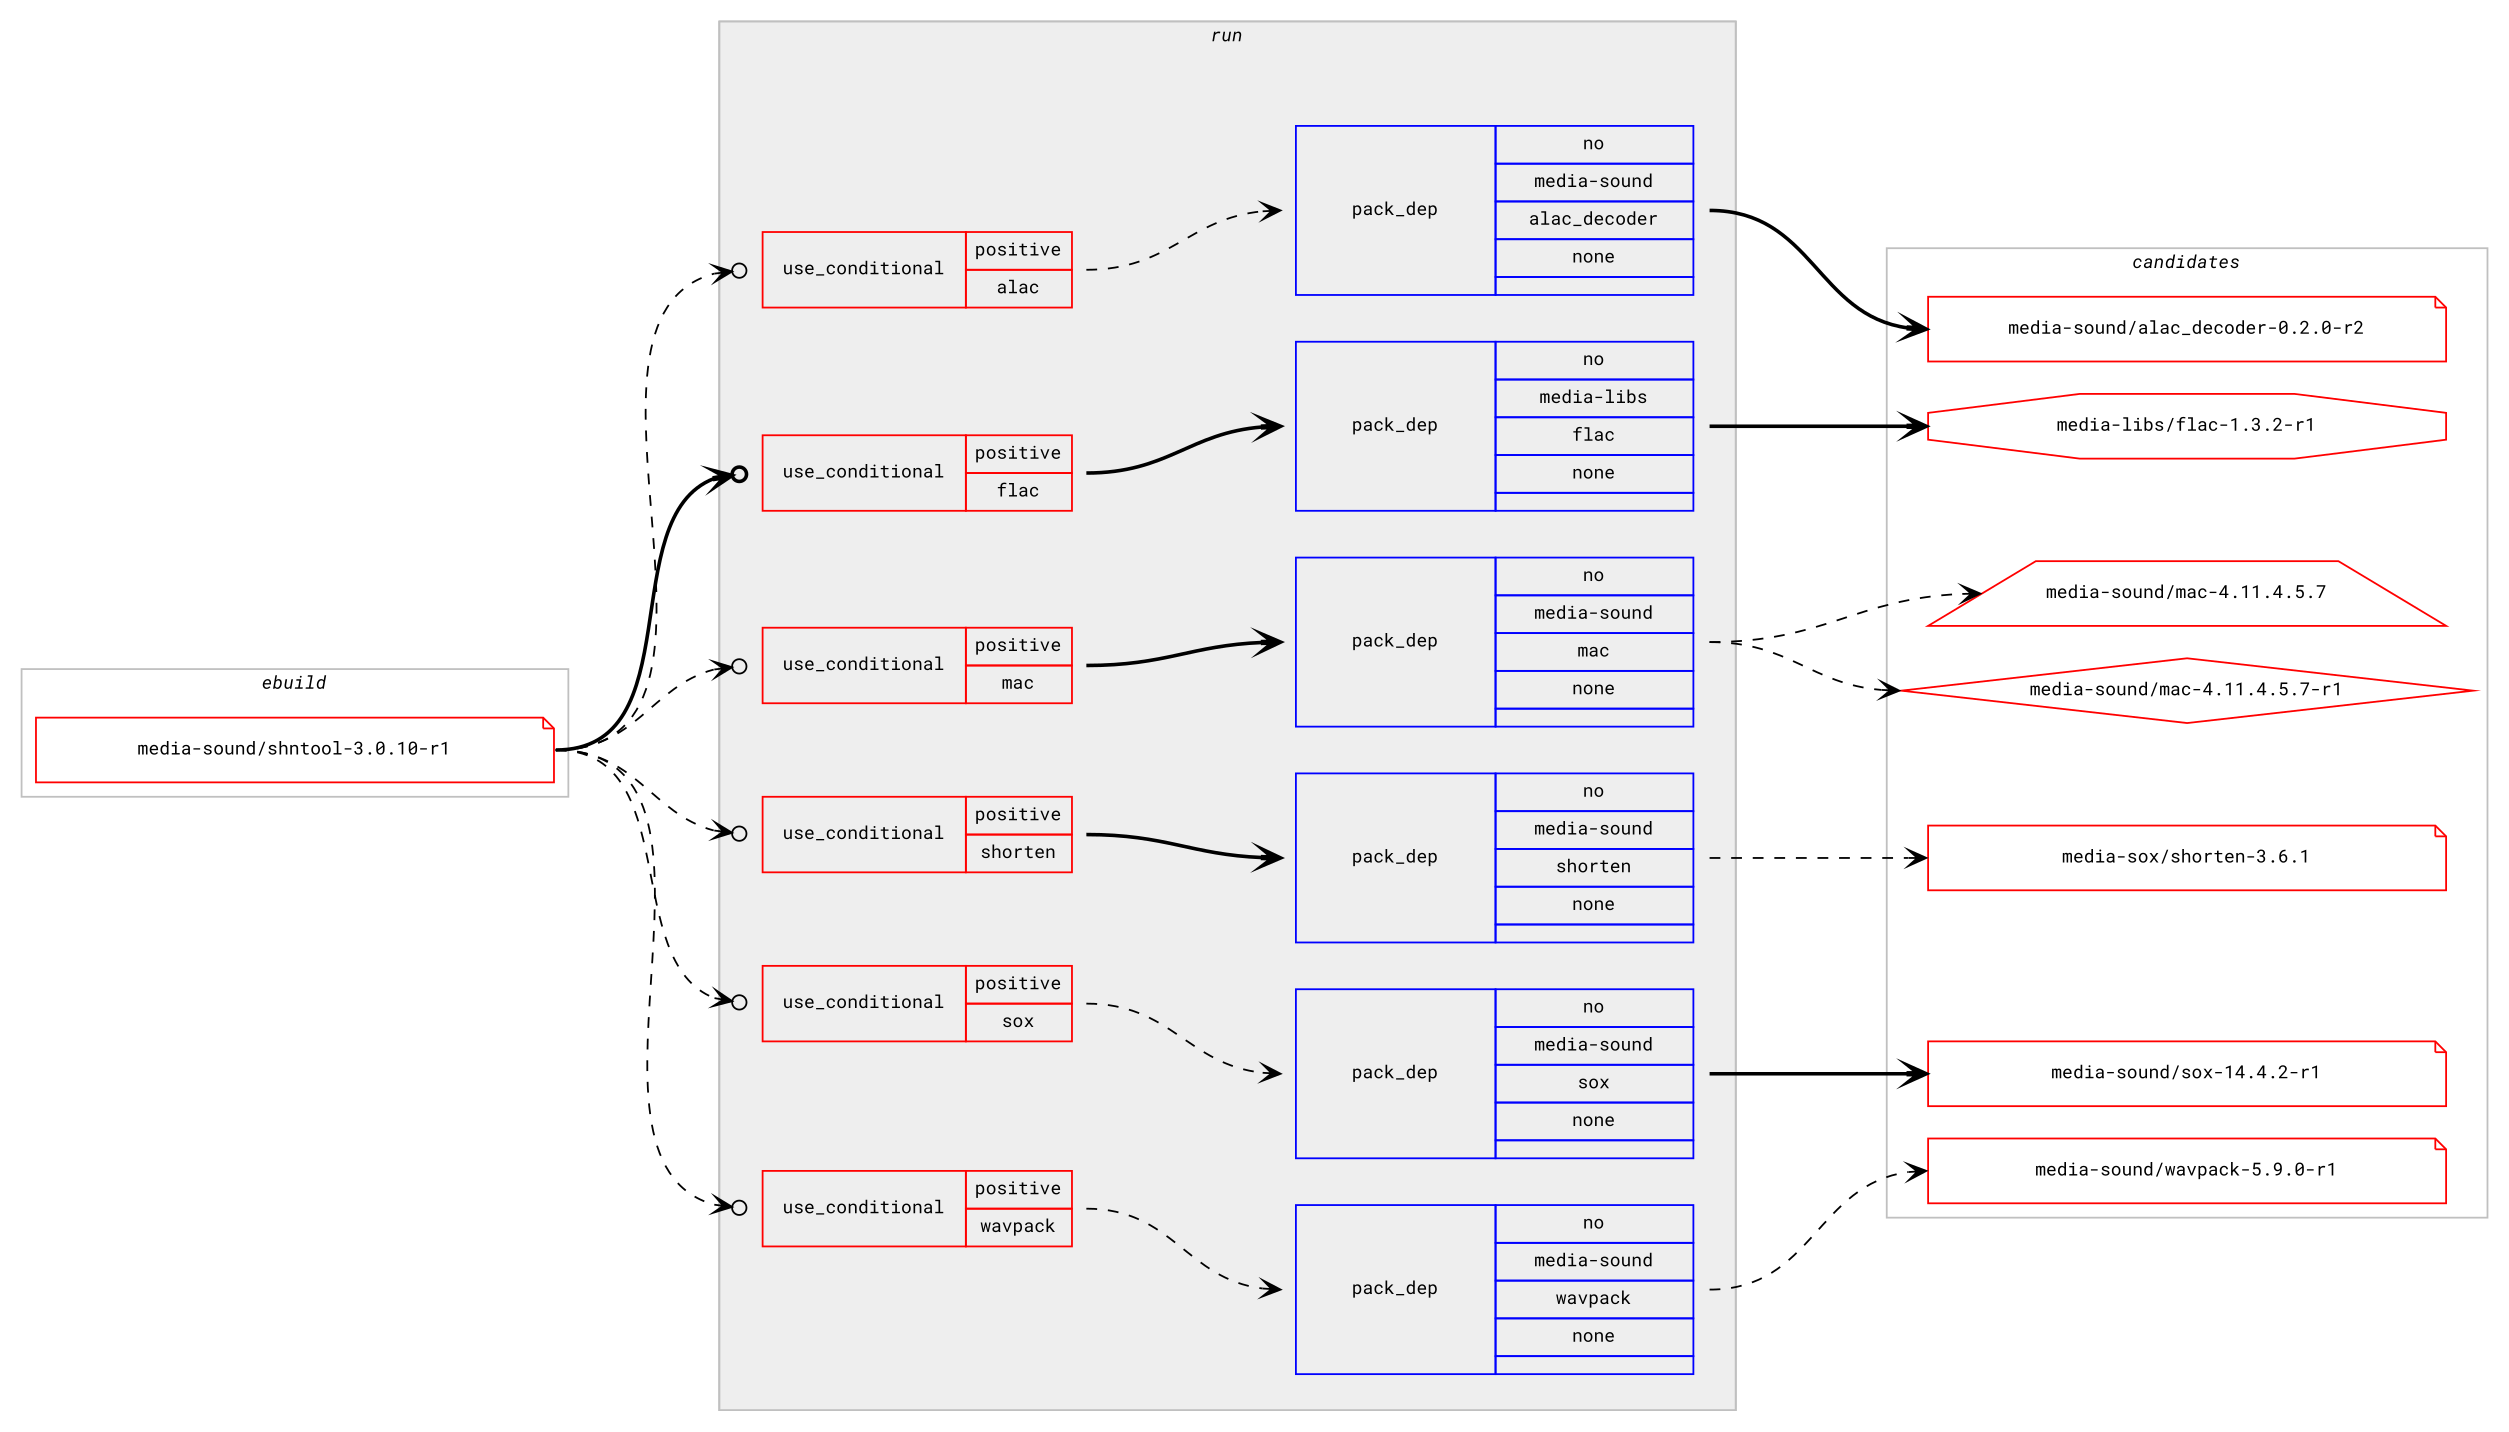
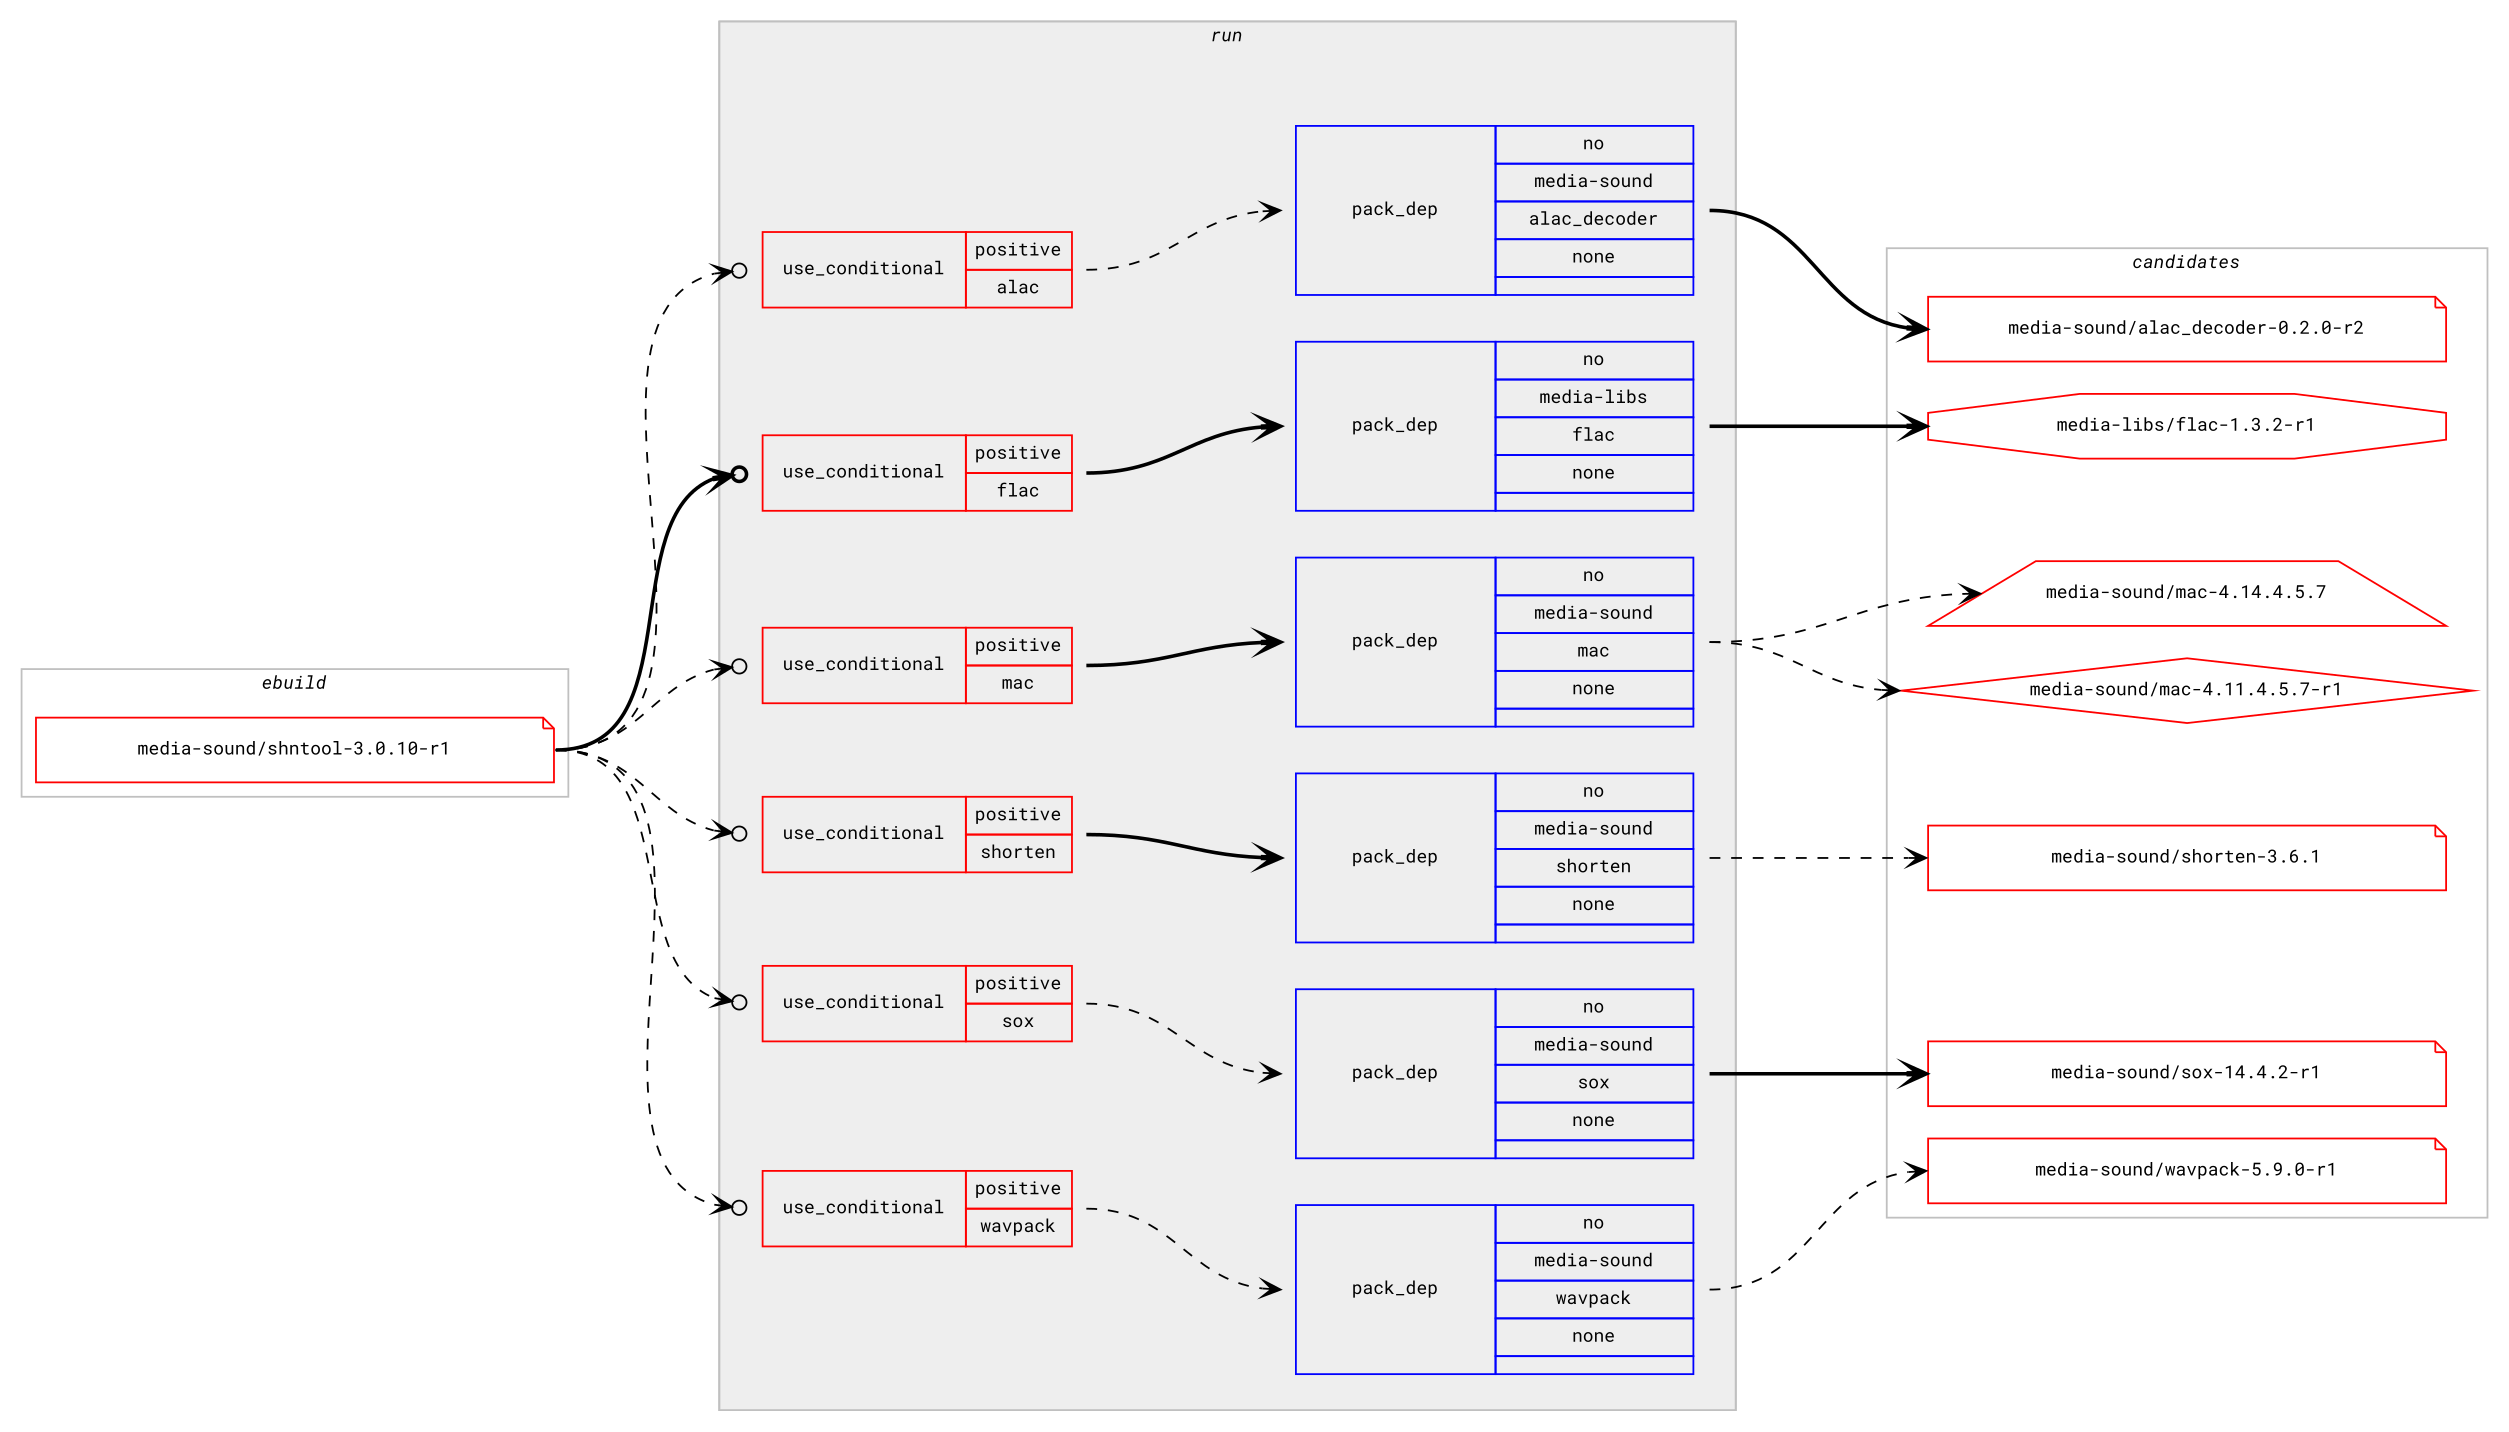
  digraph {
    compound=true
    concentrate=true
    fontname="Roboto Mono"
    fontsize=10
    newrank=true
    rankdir=LR
    ranksep=1.5
    node [color=red fontname="Roboto Mono" fontsize=10 shape=none]
    edge [arrowhead=vee fontname="Roboto Mono" headport=w style=dashed tailport=e weight=20]
    n1 [label="media-sound/shntool-3.0.10-r1" shape=note width=4]
    n2 [color=blue label=<<TABLE BORDER="0" CELLBORDER="1" CELLSPACING="0" CELLPADDING="4" WIDTH="220"><TR><TD ROWSPAN="6" CELLPADDING="30">pack_dep</TD></TR><TR><TD WIDTH="110">no</TD></TR><TR><TD>media-sound</TD></TR><TR><TD>alac_decoder</TD></TR><TR><TD>none</TD></TR><TR><TD></TD></TR></TABLE>>]
    n3 [label=<<TABLE BORDER="0" CELLBORDER="1" CELLSPACING="0" CELLPADDING="4"><TR><TD ROWSPAN="3" CELLPADDING="10">use_conditional</TD></TR><TR><TD>positive</TD></TR><TR><TD>alac</TD></TR></TABLE>>]
    n4 [color=blue label=<<TABLE BORDER="0" CELLBORDER="1" CELLSPACING="0" CELLPADDING="4" WIDTH="220"><TR><TD ROWSPAN="6" CELLPADDING="30">pack_dep</TD></TR><TR><TD WIDTH="110">no</TD></TR><TR><TD>media-libs</TD></TR><TR><TD>flac</TD></TR><TR><TD>none</TD></TR><TR><TD></TD></TR></TABLE>>]
    n5 [label=<<TABLE BORDER="0" CELLBORDER="1" CELLSPACING="0" CELLPADDING="4"><TR><TD ROWSPAN="3" CELLPADDING="10">use_conditional</TD></TR><TR><TD>positive</TD></TR><TR><TD>flac</TD></TR></TABLE>>]
    n6 [color=blue label=<<TABLE BORDER="0" CELLBORDER="1" CELLSPACING="0" CELLPADDING="4" WIDTH="220"><TR><TD ROWSPAN="6" CELLPADDING="30">pack_dep</TD></TR><TR><TD WIDTH="110">no</TD></TR><TR><TD>media-sound</TD></TR><TR><TD>mac</TD></TR><TR><TD>none</TD></TR><TR><TD></TD></TR></TABLE>>]
    n7 [label=<<TABLE BORDER="0" CELLBORDER="1" CELLSPACING="0" CELLPADDING="4"><TR><TD ROWSPAN="3" CELLPADDING="10">use_conditional</TD></TR><TR><TD>positive</TD></TR><TR><TD>mac</TD></TR></TABLE>>]
    n8 [color=blue label=<<TABLE BORDER="0" CELLBORDER="1" CELLSPACING="0" CELLPADDING="4" WIDTH="220"><TR><TD ROWSPAN="6" CELLPADDING="30">pack_dep</TD></TR><TR><TD WIDTH="110">no</TD></TR><TR><TD>media-sound</TD></TR><TR><TD>shorten</TD></TR><TR><TD>none</TD></TR><TR><TD></TD></TR></TABLE>>]
    n9 [label=<<TABLE BORDER="0" CELLBORDER="1" CELLSPACING="0" CELLPADDING="4"><TR><TD ROWSPAN="3" CELLPADDING="10">use_conditional</TD></TR><TR><TD>positive</TD></TR><TR><TD>shorten</TD></TR></TABLE>>]
    n10 [color=blue label=<<TABLE BORDER="0" CELLBORDER="1" CELLSPACING="0" CELLPADDING="4" WIDTH="220"><TR><TD ROWSPAN="6" CELLPADDING="30">pack_dep</TD></TR><TR><TD WIDTH="110">no</TD></TR><TR><TD>media-sound</TD></TR><TR><TD>sox</TD></TR><TR><TD>none</TD></TR><TR><TD></TD></TR></TABLE>>]
    n11 [label=<<TABLE BORDER="0" CELLBORDER="1" CELLSPACING="0" CELLPADDING="4"><TR><TD ROWSPAN="3" CELLPADDING="10">use_conditional</TD></TR><TR><TD>positive</TD></TR><TR><TD>sox</TD></TR></TABLE>>]
    n12 [color=blue label=<<TABLE BORDER="0" CELLBORDER="1" CELLSPACING="0" CELLPADDING="4" WIDTH="220"><TR><TD ROWSPAN="6" CELLPADDING="30">pack_dep</TD></TR><TR><TD WIDTH="110">no</TD></TR><TR><TD>media-sound</TD></TR><TR><TD>wavpack</TD></TR><TR><TD>none</TD></TR><TR><TD></TD></TR></TABLE>>]
    n13 [label=<<TABLE BORDER="0" CELLBORDER="1" CELLSPACING="0" CELLPADDING="4"><TR><TD ROWSPAN="3" CELLPADDING="10">use_conditional</TD></TR><TR><TD>positive</TD></TR><TR><TD>wavpack</TD></TR></TABLE>>]
    n14 [label="media-sound/alac_decoder-0.2.0-r2" shape=note width=4]
    n15 [label="media-libs/flac-1.3.2-r1" shape=octagon width=4]
-   n16 [label="media-sound/mac-4.11.4.5.7" shape=trapezium width=4]
+   n16 [label="media-sound/mac-4.14.4.5.7" shape=trapezium width=4]
    n17 [label="media-sound/mac-4.11.4.5.7-r1" shape=diamond width=4]
-   n18 [label="media-sox/shorten-3.6.1" shape=note width=4]
+   n18 [label="media-sound/shorten-3.6.1" shape=note width=4]
    n19 [label="media-sound/sox-14.4.2-r1" shape=note width=4]
    n20 [label="media-sound/wavpack-5.9.0-r1" shape=note width=4]
    subgraph cluster_1 {
      color=gray
      label=<<i>ebuild</i>>
      rank=same
      n1
    }
    subgraph cluster_2 {
      color=gray
      label=<<i>dependencies</i>>
      subgraph cluster_3 {
        color=gray
        fillcolor="#eeeeee"
        label=<<i>compile</i>>
        style=filled
      }
      subgraph cluster_4 {
        color=gray
        fillcolor="#eeeeee"
        label=<<i>compile and run</i>>
        style=filled
        subgraph sub_5 {
          color=gray
          fillcolor="#eeeeee"
          label=<<i>compile and run</i>>
          style=filled
          n3
          subgraph sub_6 {
            color=gray
            fillcolor="#eeeeee"
            label=<<i>compile and run</i>>
            style=filled
            n2
          }
        }
        subgraph sub_7 {
          color=gray
          fillcolor="#eeeeee"
          label=<<i>compile and run</i>>
          style=filled
          n5
          subgraph sub_8 {
            color=gray
            fillcolor="#eeeeee"
            label=<<i>compile and run</i>>
            style=filled
            n4
          }
        }
        subgraph sub_9 {
          color=gray
          fillcolor="#eeeeee"
          label=<<i>compile and run</i>>
          style=filled
          n7
          subgraph sub_10 {
            color=gray
            fillcolor="#eeeeee"
            label=<<i>compile and run</i>>
            style=filled
            n6
          }
        }
        subgraph sub_11 {
          color=gray
          fillcolor="#eeeeee"
          label=<<i>compile and run</i>>
          style=filled
          n9
          subgraph sub_12 {
            color=gray
            fillcolor="#eeeeee"
            label=<<i>compile and run</i>>
            style=filled
            n8
          }
        }
        subgraph sub_13 {
          color=gray
          fillcolor="#eeeeee"
          label=<<i>compile and run</i>>
          style=filled
          n11
          subgraph sub_14 {
            color=gray
            fillcolor="#eeeeee"
            label=<<i>compile and run</i>>
            style=filled
            n10
          }
        }
        subgraph sub_15 {
          color=gray
          fillcolor="#eeeeee"
          label=<<i>compile and run</i>>
          style=filled
          n13
          subgraph sub_16 {
            color=gray
            fillcolor="#eeeeee"
            label=<<i>compile and run</i>>
            style=filled
            n12
          }
        }
      }
      subgraph cluster_17 {
        color=gray
        fillcolor="#eeeeee"
        label=<<i>run</i>>
        style=filled
      }
    }
    subgraph cluster_18 {
      color=gray
      label=<<i>candidates</i>>
      rank=same
      subgraph sub_19 {
        color=black
        label=<<i>candidates</i>>
        nodesep=1
        rank=same
        n14
      }
      subgraph sub_20 {
        color=black
        label=<<i>candidates</i>>
        nodesep=1
        rank=same
        n15
      }
      subgraph sub_21 {
        color=black
        label=<<i>candidates</i>>
        nodesep=1
        rank=same
        n16
        n17
      }
      subgraph sub_22 {
        color=black
        label=<<i>candidates</i>>
        nodesep=1
        rank=same
        n18
      }
      subgraph sub_23 {
        color=black
        label=<<i>candidates</i>>
        nodesep=1
        rank=same
        n19
      }
      subgraph sub_24 {
        color=black
        label=<<i>candidates</i>>
        nodesep=1
        rank=same
        n20
      }
    }
    n1 -> n3 [arrowhead=odotvee]
    n1 -> n5 [arrowhead=odotvee style=bold]
    n1 -> n7 [arrowhead=odotvee]
    n1 -> n9 [arrowhead=odotvee]
    n1 -> n11 [arrowhead=odotvee]
    n1 -> n13 [arrowhead=odotvee]
    n2 -> n14 [style=bold weight=100]
    n3 -> n2
    n4 -> n15 [style=bold weight=100]
    n5 -> n4 [style=bold]
    n6 -> n16 [weight=100]
    n6 -> n17 [weight=100]
    n7 -> n6 [style=bold]
    n8 -> n18 [weight=100]
    n9 -> n8 [style=bold]
    n10 -> n19 [style=bold weight=100]
    n11 -> n10
    n12 -> n20 [weight=100]
    n13 -> n12
  }
